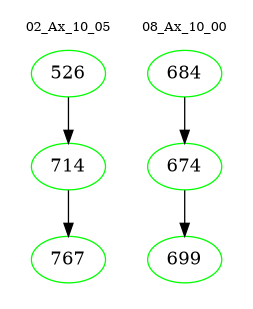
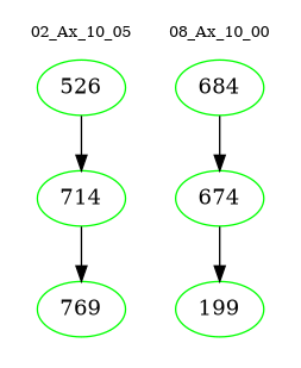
  digraph {
    node [color=green]
    edge [color=black]
    n1 [label=526]
    n2 [label=714]
-   n3 [label=767]
+   n3 [label=769]
    n4 [label=684]
    n5 [label=674]
-   n6 [label=699]
+   n6 [label=199]
    subgraph cluster_1 {
      color=white
      fontsize=10
      label="02_Ax_10_05"
      n1
      n2
      n3
    }
    subgraph cluster_2 {
      color=white
      fontsize=10
      label="08_Ax_10_00"
      n4
      n5
      n6
    }
    n1 -> n2
    n2 -> n3
    n4 -> n5
    n5 -> n6
  }
